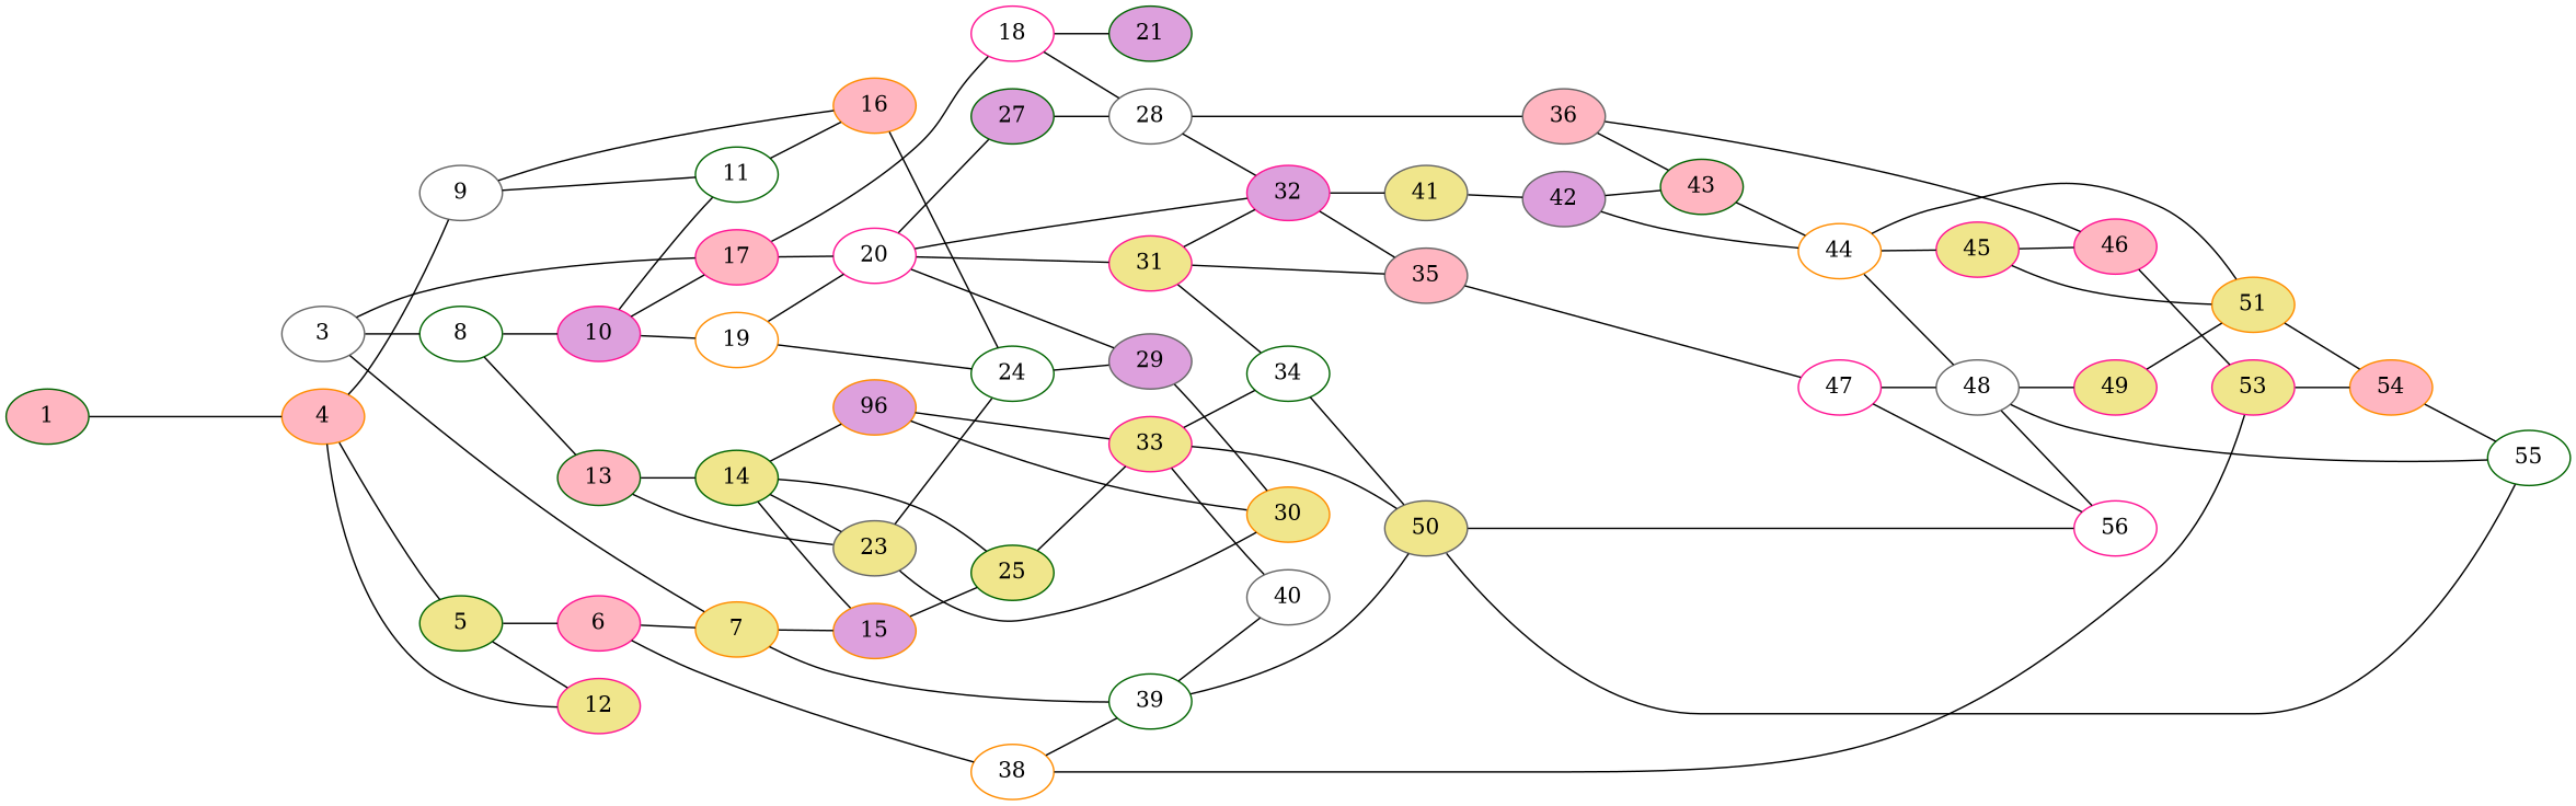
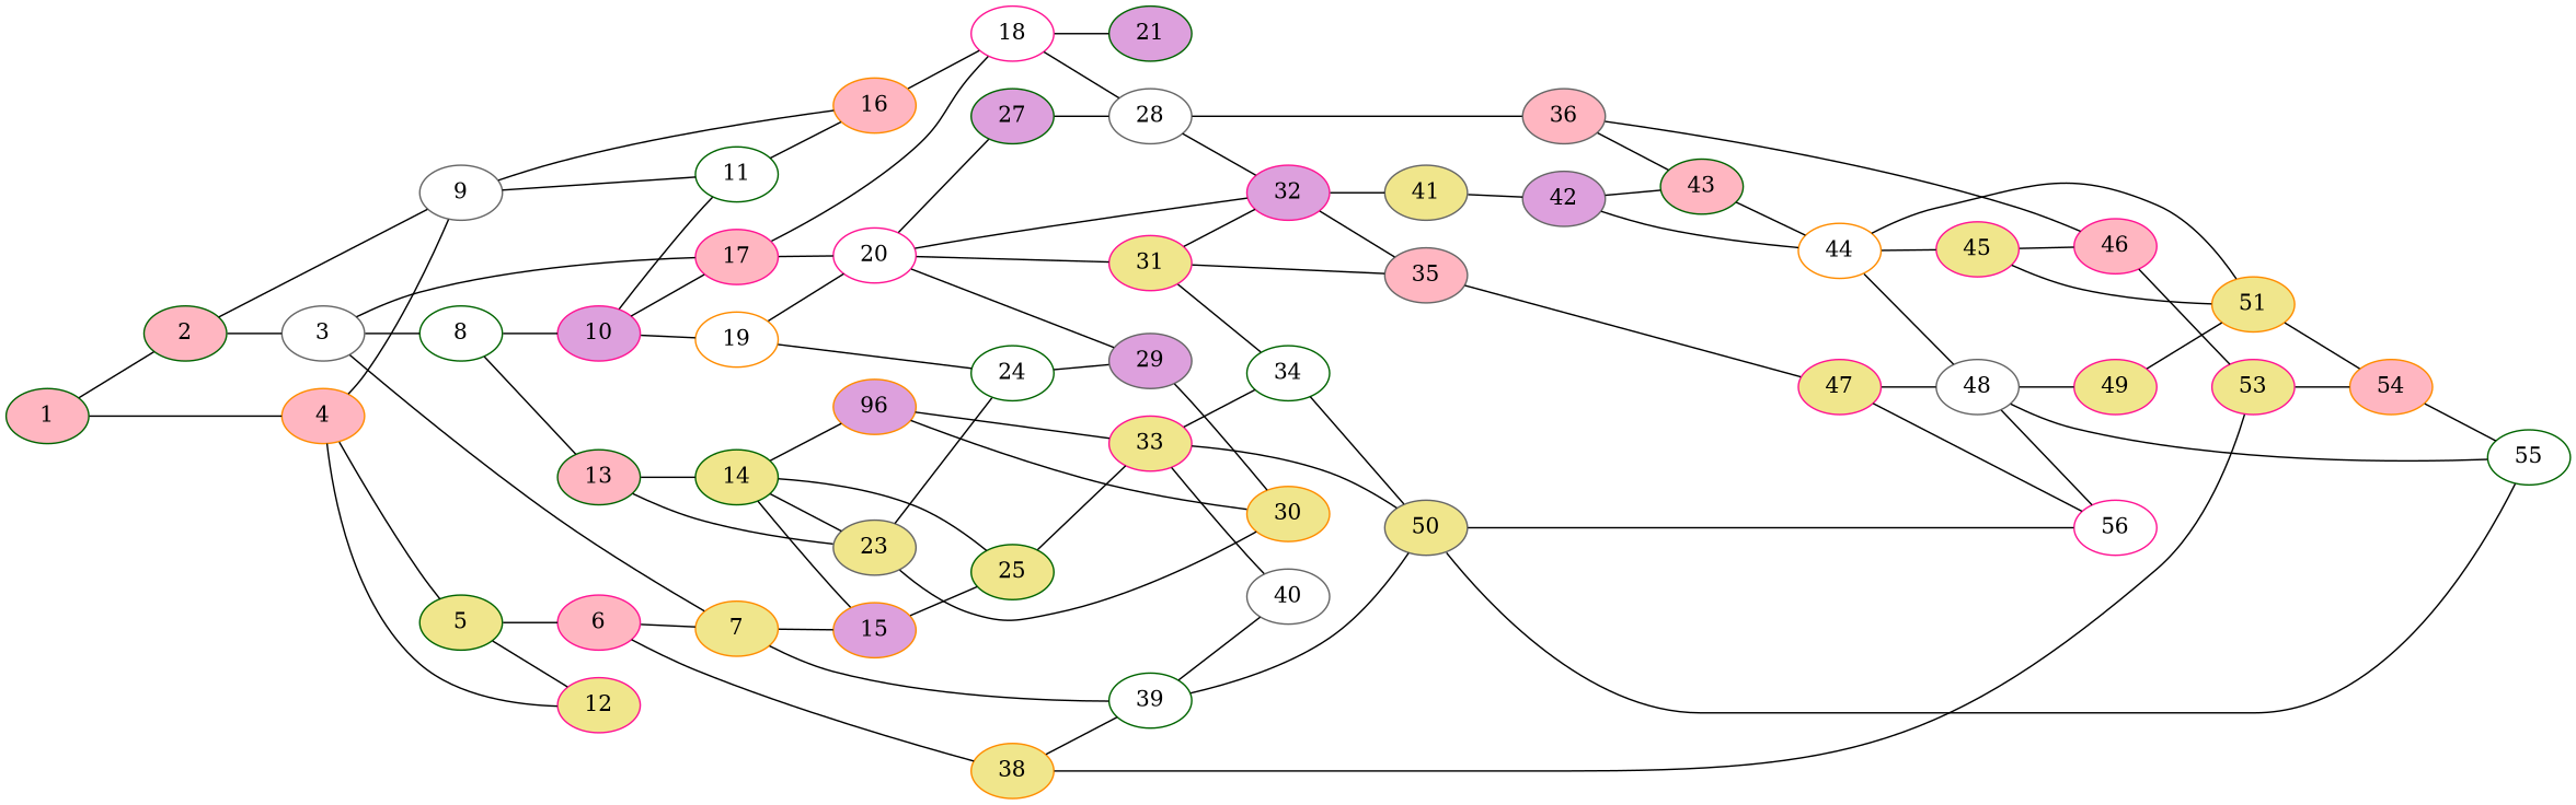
  graph {
    rankdir=LR
    node [color=darkgreen fillcolor=white style=filled]
    edge [weight=1.0]
    1 [fillcolor=lightpink]
+   2 [fillcolor=lightpink]
    4 [color=darkorange fillcolor=lightpink]
    3 [color=gray40]
    9 [color=gray40]
    5 [fillcolor=khaki]
    12 [color=deeppink fillcolor=khaki]
    7 [color=darkorange fillcolor=khaki]
    8
    17 [color=deeppink fillcolor=lightpink]
    11
    16 [color=darkorange fillcolor=lightpink]
    6 [color=deeppink fillcolor=lightpink]
-   38 [color=darkorange]
+   38 [color=darkorange fillcolor=khaki]
    15 [color=darkorange fillcolor=plum]
    39
    10 [color=deeppink fillcolor=plum]
    13 [fillcolor=lightpink]
    53 [color=deeppink fillcolor=khaki]
    25 [fillcolor=khaki]
    40 [color=gray40]
    50 [color=gray40 fillcolor=khaki]
    19 [color=darkorange]
    14 [fillcolor=khaki]
    23 [color=gray40 fillcolor=khaki]
    18 [color=deeppink]
    20 [color=deeppink]
    24
    n29 [color=darkorange fillcolor=plum label=96]
    30 [color=darkorange fillcolor=khaki]
    33 [color=deeppink fillcolor=khaki]
    21 [fillcolor=plum]
    28 [color=gray40]
    27 [fillcolor=plum]
    29 [color=gray40 fillcolor=plum]
    31 [color=deeppink fillcolor=khaki]
    32 [color=deeppink fillcolor=plum]
    36 [color=gray40 fillcolor=lightpink]
    34
    35 [color=gray40 fillcolor=lightpink]
    41 [color=gray40 fillcolor=khaki]
    43 [fillcolor=lightpink]
    46 [color=deeppink fillcolor=lightpink]
-   47 [color=deeppink]
+   47 [color=deeppink fillcolor=khaki]
    42 [color=gray40 fillcolor=plum]
    n46 [color=deeppink label=56]
    55
    48 [color=gray40]
    44 [color=darkorange]
    54 [color=darkorange fillcolor=lightpink]
    45 [color=deeppink fillcolor=khaki]
    51 [color=darkorange fillcolor=khaki]
    49 [color=deeppink fillcolor=khaki]
+   1 -- 2
    1 -- 4 [weight=2.0]
+   2 -- 3
+   2 -- 9
    4 -- 9 [weight=2.0]
    4 -- 5
    4 -- 12
    3 -- 7
    3 -- 8 [weight=2.0]
    3 -- 17
    9 -- 11
    9 -- 16
    5 -- 12
    5 -- 6
    7 -- 15
    7 -- 39
    8 -- 10 [weight=2.0]
    8 -- 13
    17 -- 18
    17 -- 20
    11 -- 16
-   16 -- 24
+   16 -- 18
    6 -- 7
    6 -- 38
    38 -- 39
    38 -- 53
    15 -- 25
    39 -- 40
    39 -- 50
    10 -- 17
    10 -- 11
    10 -- 19
    13 -- 14
    13 -- 23
    53 -- 54
    25 -- 33
    50 -- n46
    50 -- 55
    19 -- 20
    19 -- 24
    14 -- 15
    14 -- 25
    14 -- 23
    14 -- n29 [weight=2.0]
    23 -- 24
    23 -- 30
    18 -- 21 [weight=2.0]
    18 -- 28 [weight=2.0]
    20 -- 27
    20 -- 29
    20 -- 31
    20 -- 32
    24 -- 29
    n29 -- 30
    n29 -- 33
    33 -- 40 [weight=2.0]
    33 -- 50
    33 -- 34
    28 -- 32
    28 -- 36
    27 -- 28 [weight=2.0]
    29 -- 30
    31 -- 32
    31 -- 34
    31 -- 35
    32 -- 35
    32 -- 41 [weight=2.0]
    36 -- 43
    36 -- 46
    34 -- 50
    35 -- 47
    41 -- 42
    43 -- 44
    46 -- 53 [weight=2.0]
    47 -- n46
    47 -- 48
    42 -- 43
    42 -- 44
    48 -- n46
    48 -- 55 [weight=2.0]
    48 -- 49 [weight=2.0]
    44 -- 48 [weight=2.0]
    44 -- 45
    44 -- 51
    54 -- 55
    45 -- 46 [weight=2.0]
    45 -- 51
    51 -- 54
    49 -- 51
  }
